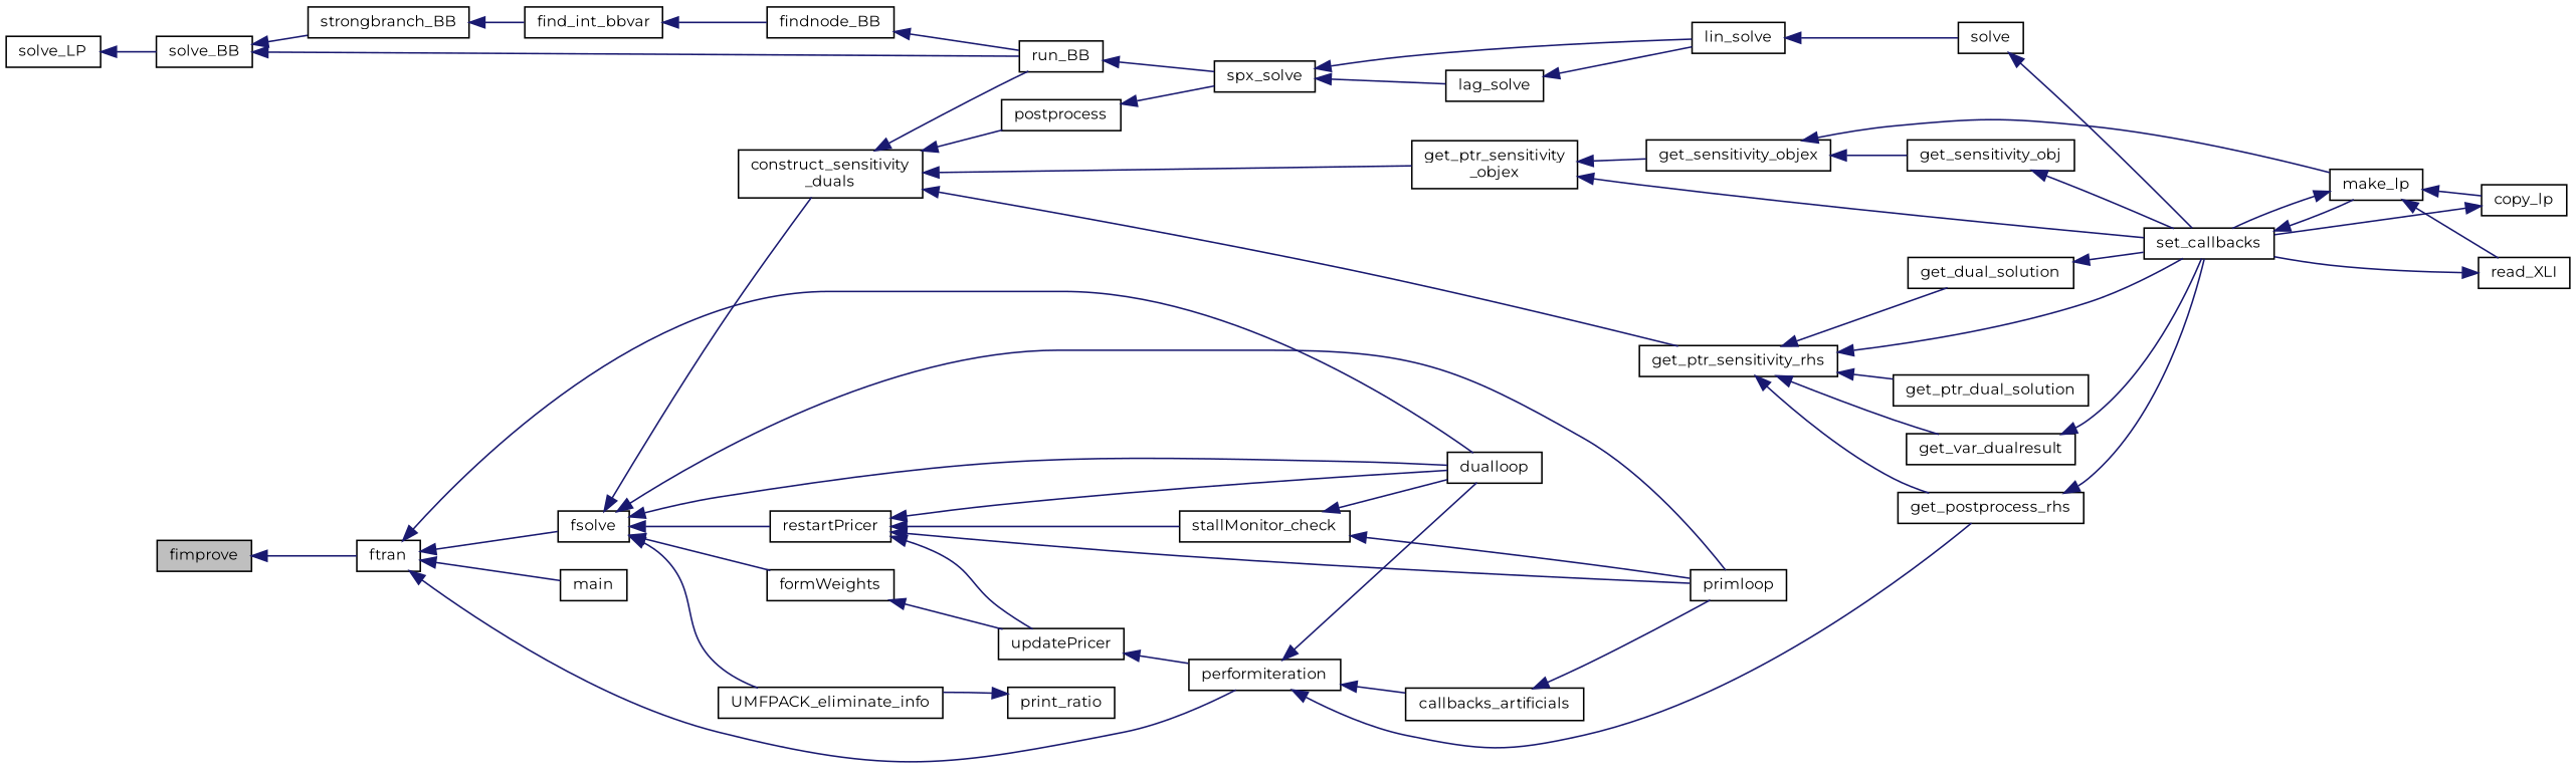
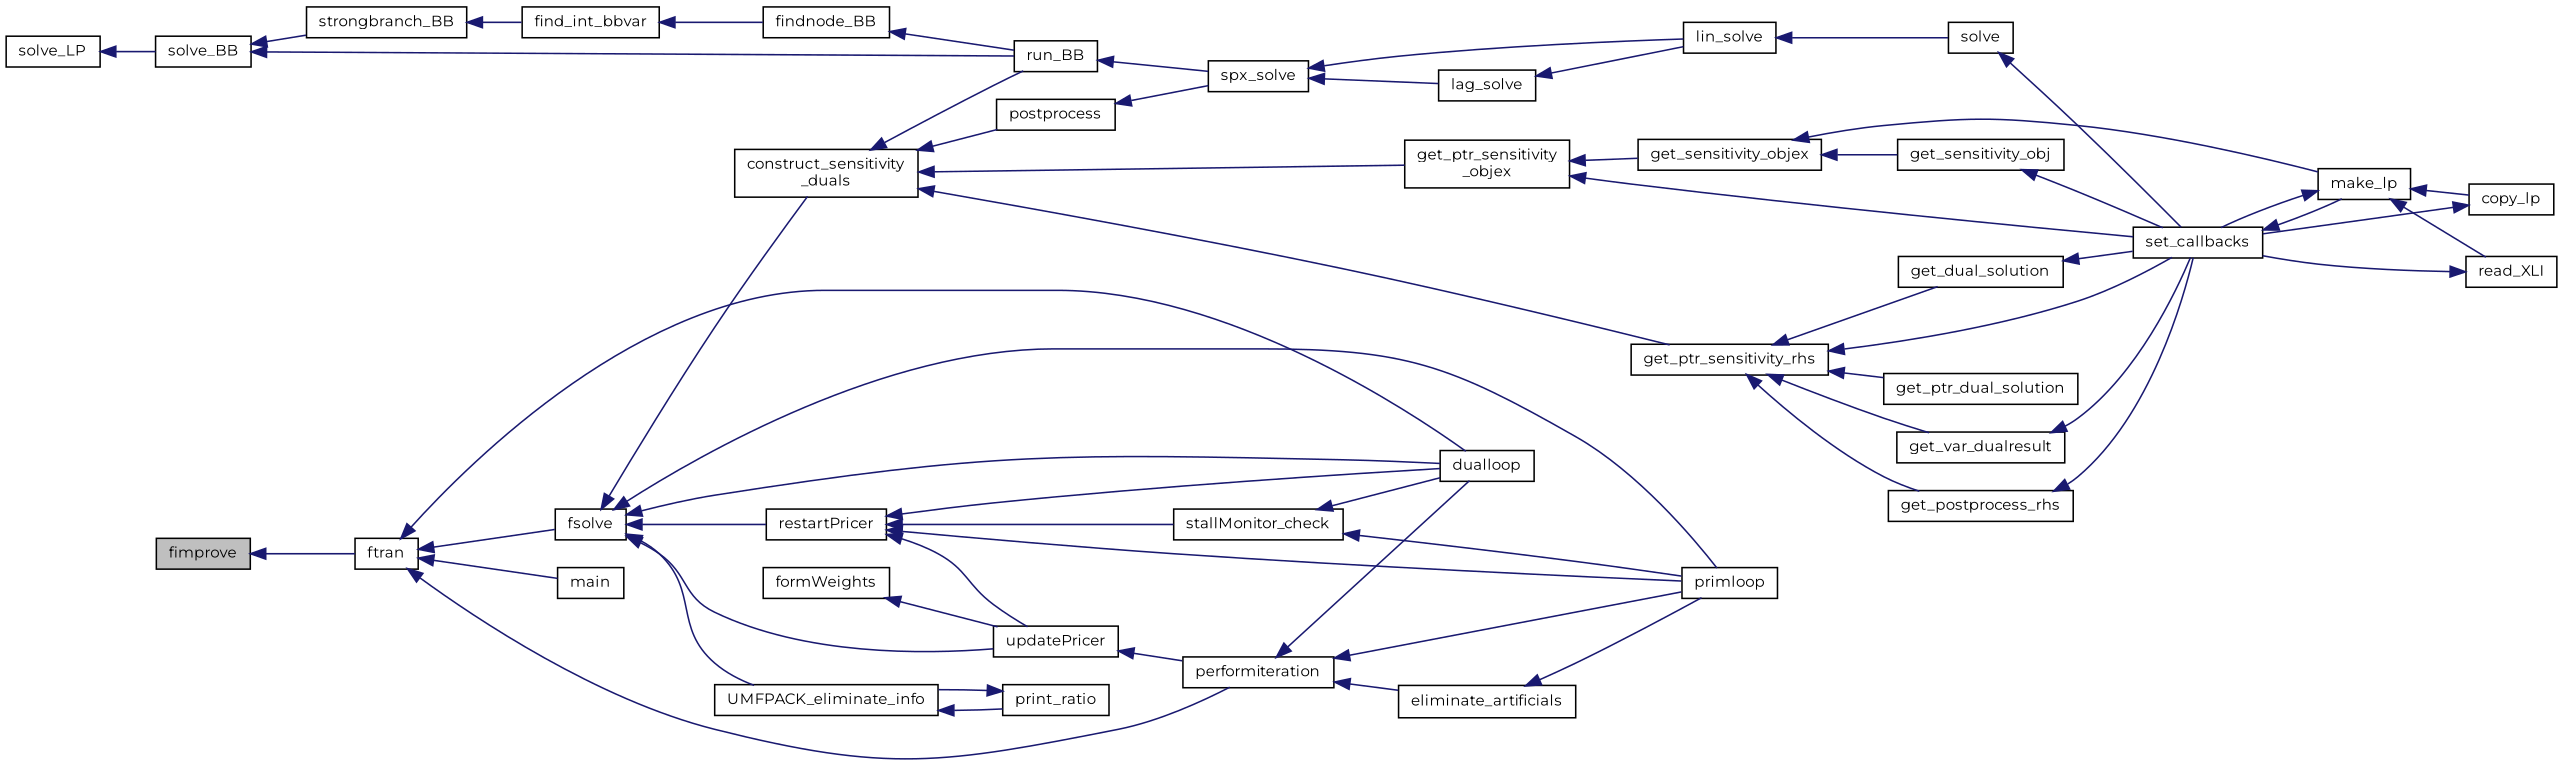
  digraph {
    fontname=Montserrat
    rankdir=LR
    node [color=black fillcolor=white fontname=Montserrat fontsize=10 shape=record style=filled]
    edge [color=midnightblue dir=back fontname=Montserrat fontsize=10 labelfontname=Helvetica labelfontsize=10 style=solid]
    n1 [fillcolor=grey75 fontcolor=black height=0.2 label=fimprove width=0.4]
    n2 [height=0.2 label=ftran width=0.4]
    n3 [height=0.2 label=main width=0.4]
    n4 [height=0.2 label=performiteration width=0.4]
    n5 [height=0.2 label=dualloop width=0.4]
    n6 [height=0.2 label=fsolve width=0.4]
-   n7 [height=0.2 label=callbacks_artificials width=0.4]
+   n7 [height=0.2 label=eliminate_artificials width=0.4]
    n8 [height=0.2 label=primloop width=0.4]
    n9 [height=0.2 label="construct_sensitivity\l_duals" width=0.4]
    n10 [height=0.2 label=restartPricer width=0.4]
    n11 [height=0.2 label=formWeights width=0.4]
    n12 [height=0.2 label=UMFPACK_eliminate_info width=0.4]
    n13 [height=0.2 label=solve_LP width=0.4]
    n14 [height=0.2 label=solve_BB width=0.4]
    n15 [height=0.2 label=strongbranch_BB width=0.4]
    n16 [height=0.2 label=run_BB width=0.4]
    n17 [height=0.2 label=find_int_bbvar width=0.4]
    n18 [height=0.2 label=spx_solve width=0.4]
    n19 [height=0.2 label=findnode_BB width=0.4]
    n20 [height=0.2 label=lag_solve width=0.4]
    n21 [height=0.2 label=lin_solve width=0.4]
    n22 [height=0.2 label=solve width=0.4]
    n23 [height=0.2 label=set_callbacks width=0.4]
    n24 [height=0.2 label=make_lp width=0.4]
    n25 [height=0.2 label=copy_lp width=0.4]
    n26 [height=0.2 label=read_XLI width=0.4]
    n27 [height=0.2 label=get_ptr_sensitivity_rhs width=0.4]
    n28 [height=0.2 label="get_ptr_sensitivity\l_objex" width=0.4]
    n29 [height=0.2 label=postprocess width=0.4]
    n30 [height=0.2 label=updatePricer width=0.4]
    n31 [height=0.2 label=stallMonitor_check width=0.4]
    n32 [height=0.2 label=print_ratio width=0.4]
    n33 [height=0.2 label=get_var_dualresult width=0.4]
    n34 [height=0.2 label=get_postprocess_rhs width=0.4]
    n35 [height=0.2 label=get_dual_solution width=0.4]
    n36 [height=0.2 label=get_ptr_dual_solution width=0.4]
    n37 [height=0.2 label=get_sensitivity_objex width=0.4]
    n38 [height=0.2 label=get_sensitivity_obj width=0.4]
    n1 -> n2
    n2 -> n3
    n2 -> n4
    n2 -> n5
    n2 -> n6
    n4 -> n5
    n4 -> n7
-   n4 -> n34
+   n4 -> n8
    n6 -> n5
    n6 -> n8
    n6 -> n9
    n6 -> n10
-   n6 -> n11
+   n6 -> n30
    n6 -> n12
    n7 -> n8
    n9 -> n16
    n9 -> n27
    n9 -> n28
    n9 -> n29
    n10 -> n5
    n10 -> n8
    n10 -> n30
    n10 -> n31
    n11 -> n30
+   n12 -> n32
    n13 -> n14
    n14 -> n15
    n14 -> n16
    n15 -> n17
    n16 -> n18
    n17 -> n19
    n18 -> n20
    n18 -> n21
    n19 -> n16
    n20 -> n21
    n21 -> n22
    n22 -> n23
    n23 -> n24
    n24 -> n23
    n24 -> n25
    n24 -> n26
    n25 -> n23
    n26 -> n23
    n27 -> n23
    n27 -> n33
    n27 -> n34
    n27 -> n35
    n27 -> n36
    n28 -> n23
    n28 -> n37
    n29 -> n18
    n30 -> n4
    n31 -> n5
    n31 -> n8
    n32 -> n12
    n33 -> n23
    n34 -> n23
    n35 -> n23
    n37 -> n24
    n37 -> n38
    n38 -> n23
  }
